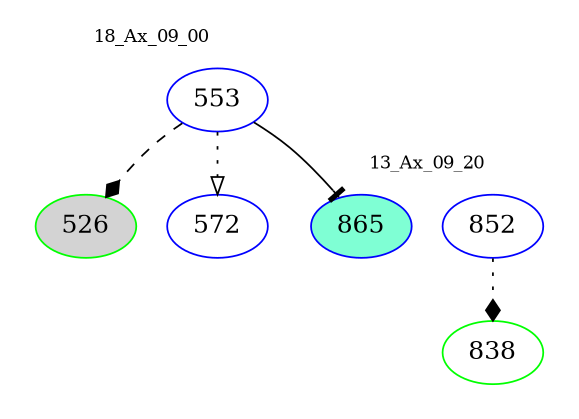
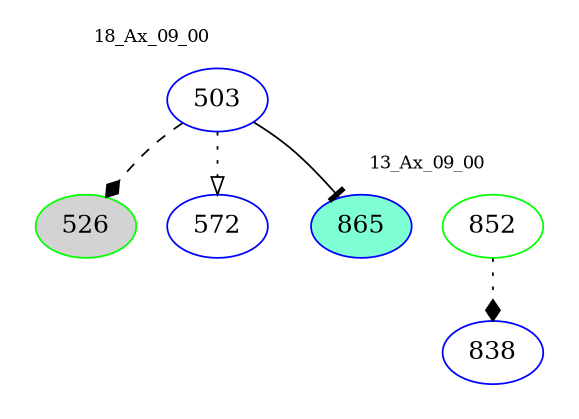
  digraph {
    node [color=blue fillcolor=white style=filled]
    edge [arrowhead=diamond color=black style=dotted]
-   n1 [label=852]
-   n2 [color=green label=838]
+   n1 [color=green label=852]
+   n2 [label=838]
    n3 [fillcolor=aquamarine label=865]
-   n4 [label=553]
+   n4 [label=503]
    n5 [color=green fillcolor=lightgrey label=526]
    n6 [label=572]
    subgraph cluster_1 {
      color=white
      fontsize=10
-     label="13_Ax_09_20"
+     label="13_Ax_09_00"
      n1
      n2
      n3
    }
    subgraph cluster_2 {
      color=white
      fontsize=10
      label="18_Ax_09_00"
      n4
      n5
      n6
    }
    n1 -> n2
    n4 -> n3 [arrowhead=tee style=solid]
    n4 -> n5 [style=dashed]
    n4 -> n6 [arrowhead=onormal]
  }
